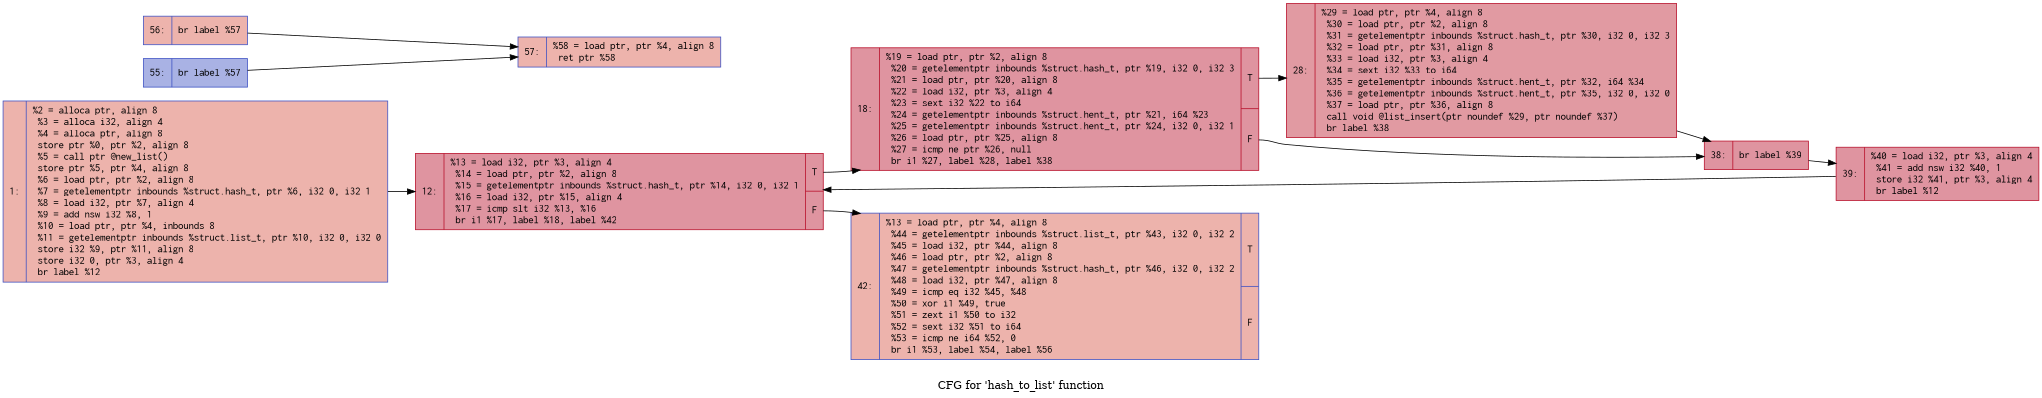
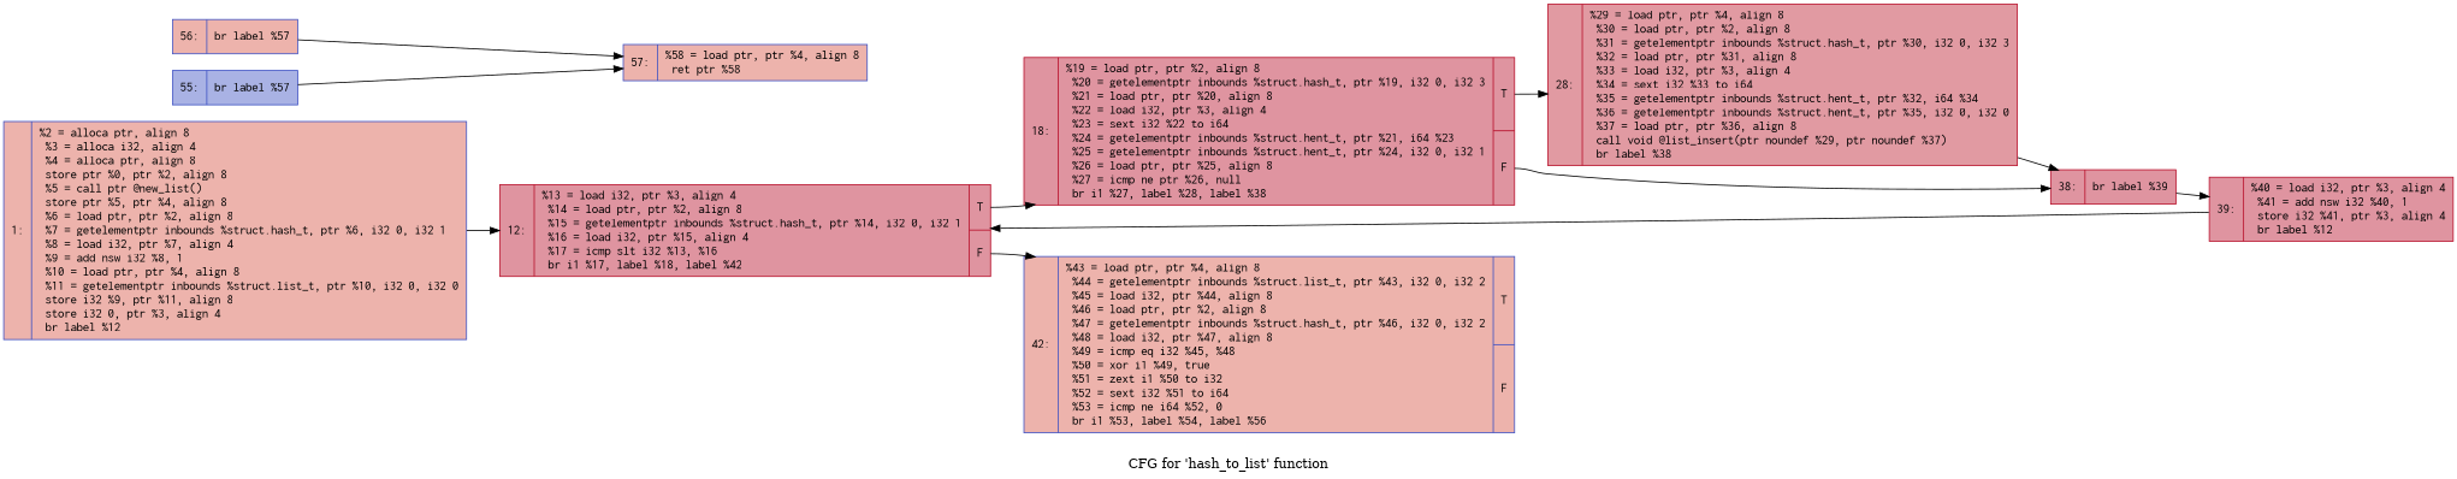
  digraph {
    label="CFG for 'hash_to_list' function"
    rankdir=LR
    node [color="#3d50c3ff" fillcolor="#d6524470" fontname=Courier shape=record style=filled]
-   n1 [label="{1:\l|  %2 = alloca ptr, align 8\l  %3 = alloca i32, align 4\l  %4 = alloca ptr, align 8\l  store ptr %0, ptr %2, align 8\l  %5 = call ptr @new_list()\l  store ptr %5, ptr %4, align 8\l  %6 = load ptr, ptr %2, align 8\l  %7 = getelementptr inbounds %struct.hash_t, ptr %6, i32 0, i32 1\l  %8 = load i32, ptr %7, align 4\l  %9 = add nsw i32 %8, 1\l  %10 = load ptr, ptr %4, inbounds 8\l  %11 = getelementptr inbounds %struct.list_t, ptr %10, i32 0, i32 0\l  store i32 %9, ptr %11, align 8\l  store i32 0, ptr %3, align 4\l  br label %12\l}"]
+   n1 [label="{1:\l|  %2 = alloca ptr, align 8\l  %3 = alloca i32, align 4\l  %4 = alloca ptr, align 8\l  store ptr %0, ptr %2, align 8\l  %5 = call ptr @new_list()\l  store ptr %5, ptr %4, align 8\l  %6 = load ptr, ptr %2, align 8\l  %7 = getelementptr inbounds %struct.hash_t, ptr %6, i32 0, i32 1\l  %8 = load i32, ptr %7, align 4\l  %9 = add nsw i32 %8, 1\l  %10 = load ptr, ptr %4, align 8\l  %11 = getelementptr inbounds %struct.list_t, ptr %10, i32 0, i32 0\l  store i32 %9, ptr %11, align 8\l  store i32 0, ptr %3, align 4\l  br label %12\l}"]
    n2 [color="#b70d28ff" fillcolor="#b70d2870" label="{12:\l|  %13 = load i32, ptr %3, align 4\l  %14 = load ptr, ptr %2, align 8\l  %15 = getelementptr inbounds %struct.hash_t, ptr %14, i32 0, i32 1\l  %16 = load i32, ptr %15, align 4\l  %17 = icmp slt i32 %13, %16\l  br i1 %17, label %18, label %42\l|{<s0>T|<s1>F}}"]
    n3 [color="#b70d28ff" fillcolor="#b70d2870" label="{18:\l|  %19 = load ptr, ptr %2, align 8\l  %20 = getelementptr inbounds %struct.hash_t, ptr %19, i32 0, i32 3\l  %21 = load ptr, ptr %20, align 8\l  %22 = load i32, ptr %3, align 4\l  %23 = sext i32 %22 to i64\l  %24 = getelementptr inbounds %struct.hent_t, ptr %21, i64 %23\l  %25 = getelementptr inbounds %struct.hent_t, ptr %24, i32 0, i32 1\l  %26 = load ptr, ptr %25, align 8\l  %27 = icmp ne ptr %26, null\l  br i1 %27, label %28, label %38\l|{<s0>T|<s1>F}}"]
-   n4 [label="{42:\l|  %13 = load ptr, ptr %4, align 8\l  %44 = getelementptr inbounds %struct.list_t, ptr %43, i32 0, i32 2\l  %45 = load i32, ptr %44, align 8\l  %46 = load ptr, ptr %2, align 8\l  %47 = getelementptr inbounds %struct.hash_t, ptr %46, i32 0, i32 2\l  %48 = load i32, ptr %47, align 8\l  %49 = icmp eq i32 %45, %48\l  %50 = xor i1 %49, true\l  %51 = zext i1 %50 to i32\l  %52 = sext i32 %51 to i64\l  %53 = icmp ne i64 %52, 0\l  br i1 %53, label %54, label %56\l|{<s0>T|<s1>F}}"]
+   n4 [label="{42:\l|  %43 = load ptr, ptr %4, align 8\l  %44 = getelementptr inbounds %struct.list_t, ptr %43, i32 0, i32 2\l  %45 = load i32, ptr %44, align 8\l  %46 = load ptr, ptr %2, align 8\l  %47 = getelementptr inbounds %struct.hash_t, ptr %46, i32 0, i32 2\l  %48 = load i32, ptr %47, align 8\l  %49 = icmp eq i32 %45, %48\l  %50 = xor i1 %49, true\l  %51 = zext i1 %50 to i32\l  %52 = sext i32 %51 to i64\l  %53 = icmp ne i64 %52, 0\l  br i1 %53, label %54, label %56\l|{<s0>T|<s1>F}}"]
    n5 [color="#b70d28ff" fillcolor="#bb1b2c70" label="{28:\l|  %29 = load ptr, ptr %4, align 8\l  %30 = load ptr, ptr %2, align 8\l  %31 = getelementptr inbounds %struct.hash_t, ptr %30, i32 0, i32 3\l  %32 = load ptr, ptr %31, align 8\l  %33 = load i32, ptr %3, align 4\l  %34 = sext i32 %33 to i64\l  %35 = getelementptr inbounds %struct.hent_t, ptr %32, i64 %34\l  %36 = getelementptr inbounds %struct.hent_t, ptr %35, i32 0, i32 0\l  %37 = load ptr, ptr %36, align 8\l  call void @list_insert(ptr noundef %29, ptr noundef %37)\l  br label %38\l}"]
    n6 [color="#b70d28ff" fillcolor="#b70d2870" label="{38:\l|  br label %39\l}"]
    n7 [color="#b70d28ff" fillcolor="#b70d2870" label="{39:\l|  %40 = load i32, ptr %3, align 4\l  %41 = add nsw i32 %40, 1\l  store i32 %41, ptr %3, align 4\l  br label %12\l}"]
    n8 [label="{56:\l|  br label %57\l}"]
    n9 [label="{57:\l|  %58 = load ptr, ptr %4, align 8\l  ret ptr %58\l}"]
    n10 [fillcolor="#3d50c370" label="{55:\l|  br label %57\l}"]
    n1 -> n2
    n2 -> n3 [tailport=s0]
    n2 -> n4 [tailport=s1]
    n3 -> n5 [tailport=s0]
    n3 -> n6 [tailport=s1]
    n5 -> n6
    n6 -> n7
    n7 -> n2
    n8 -> n9
    n10 -> n9
  }
